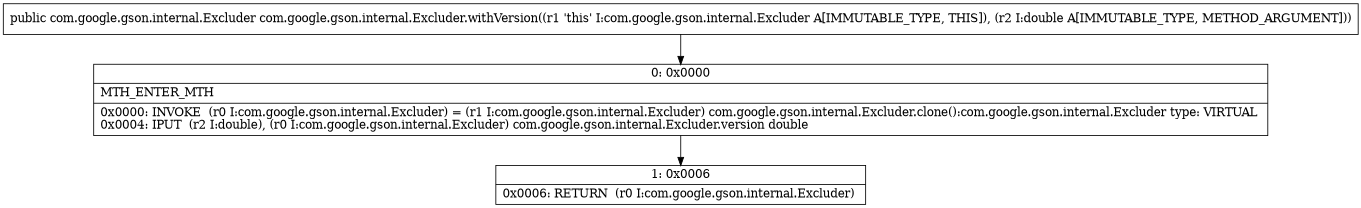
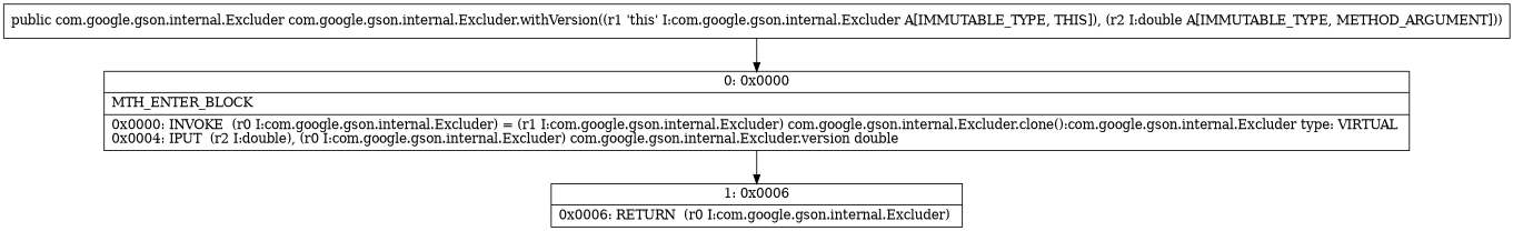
  digraph {
    node [shape=record]
-   n1 [label="{0\:\ 0x0000|MTH_ENTER_MTH\l|0x0000: INVOKE  (r0 I:com.google.gson.internal.Excluder) = (r1 I:com.google.gson.internal.Excluder) com.google.gson.internal.Excluder.clone():com.google.gson.internal.Excluder type: VIRTUAL \l0x0004: IPUT  (r2 I:double), (r0 I:com.google.gson.internal.Excluder) com.google.gson.internal.Excluder.version double \l}"]
+   n1 [label="{0\:\ 0x0000|MTH_ENTER_BLOCK\l|0x0000: INVOKE  (r0 I:com.google.gson.internal.Excluder) = (r1 I:com.google.gson.internal.Excluder) com.google.gson.internal.Excluder.clone():com.google.gson.internal.Excluder type: VIRTUAL \l0x0004: IPUT  (r2 I:double), (r0 I:com.google.gson.internal.Excluder) com.google.gson.internal.Excluder.version double \l}"]
    n2 [label="{1\:\ 0x0006|0x0006: RETURN  (r0 I:com.google.gson.internal.Excluder) \l}"]
    n3 [label="{public com.google.gson.internal.Excluder com.google.gson.internal.Excluder.withVersion((r1 'this' I:com.google.gson.internal.Excluder A[IMMUTABLE_TYPE, THIS]), (r2 I:double A[IMMUTABLE_TYPE, METHOD_ARGUMENT])) }"]
    n1 -> n2
    n3 -> n1
  }
